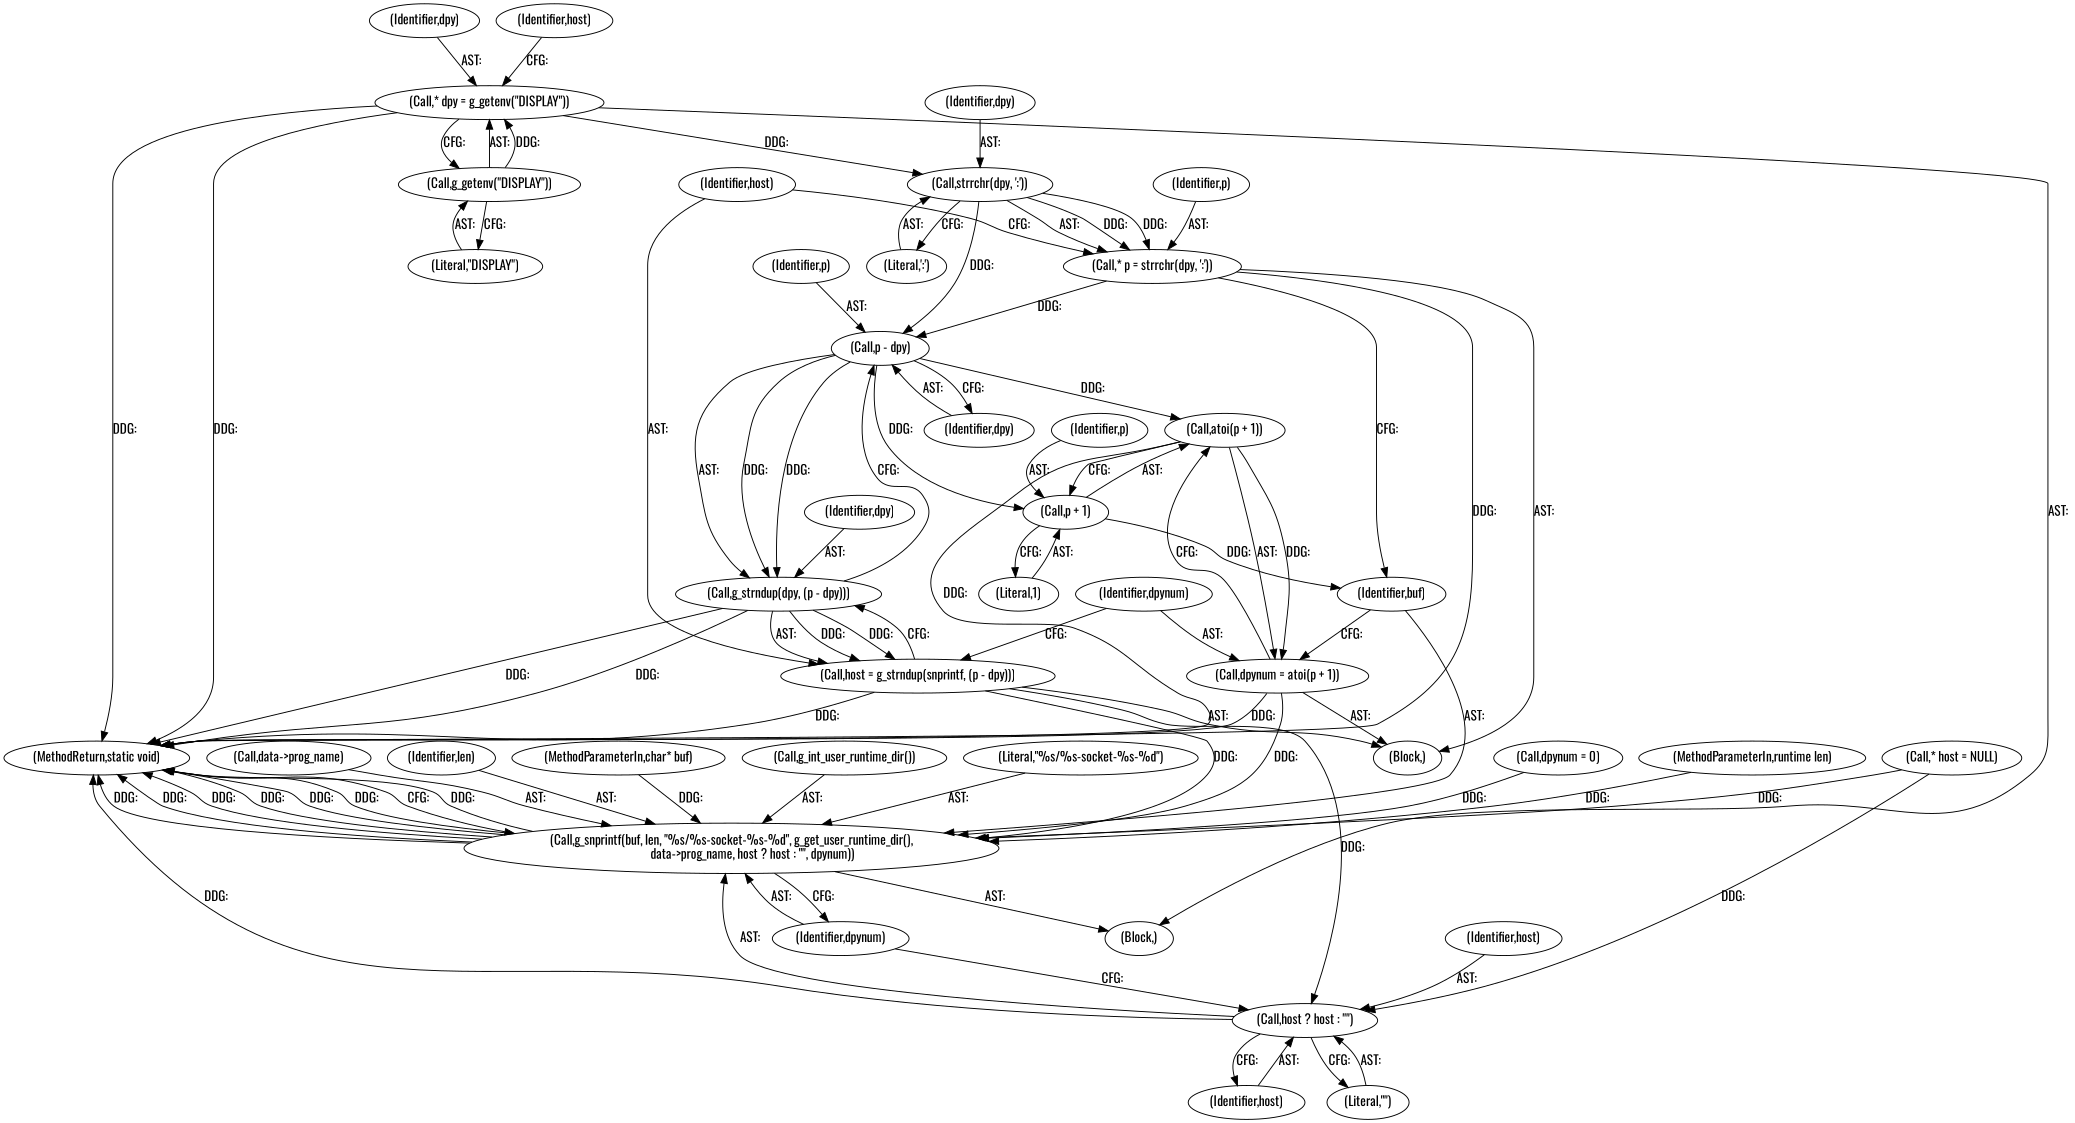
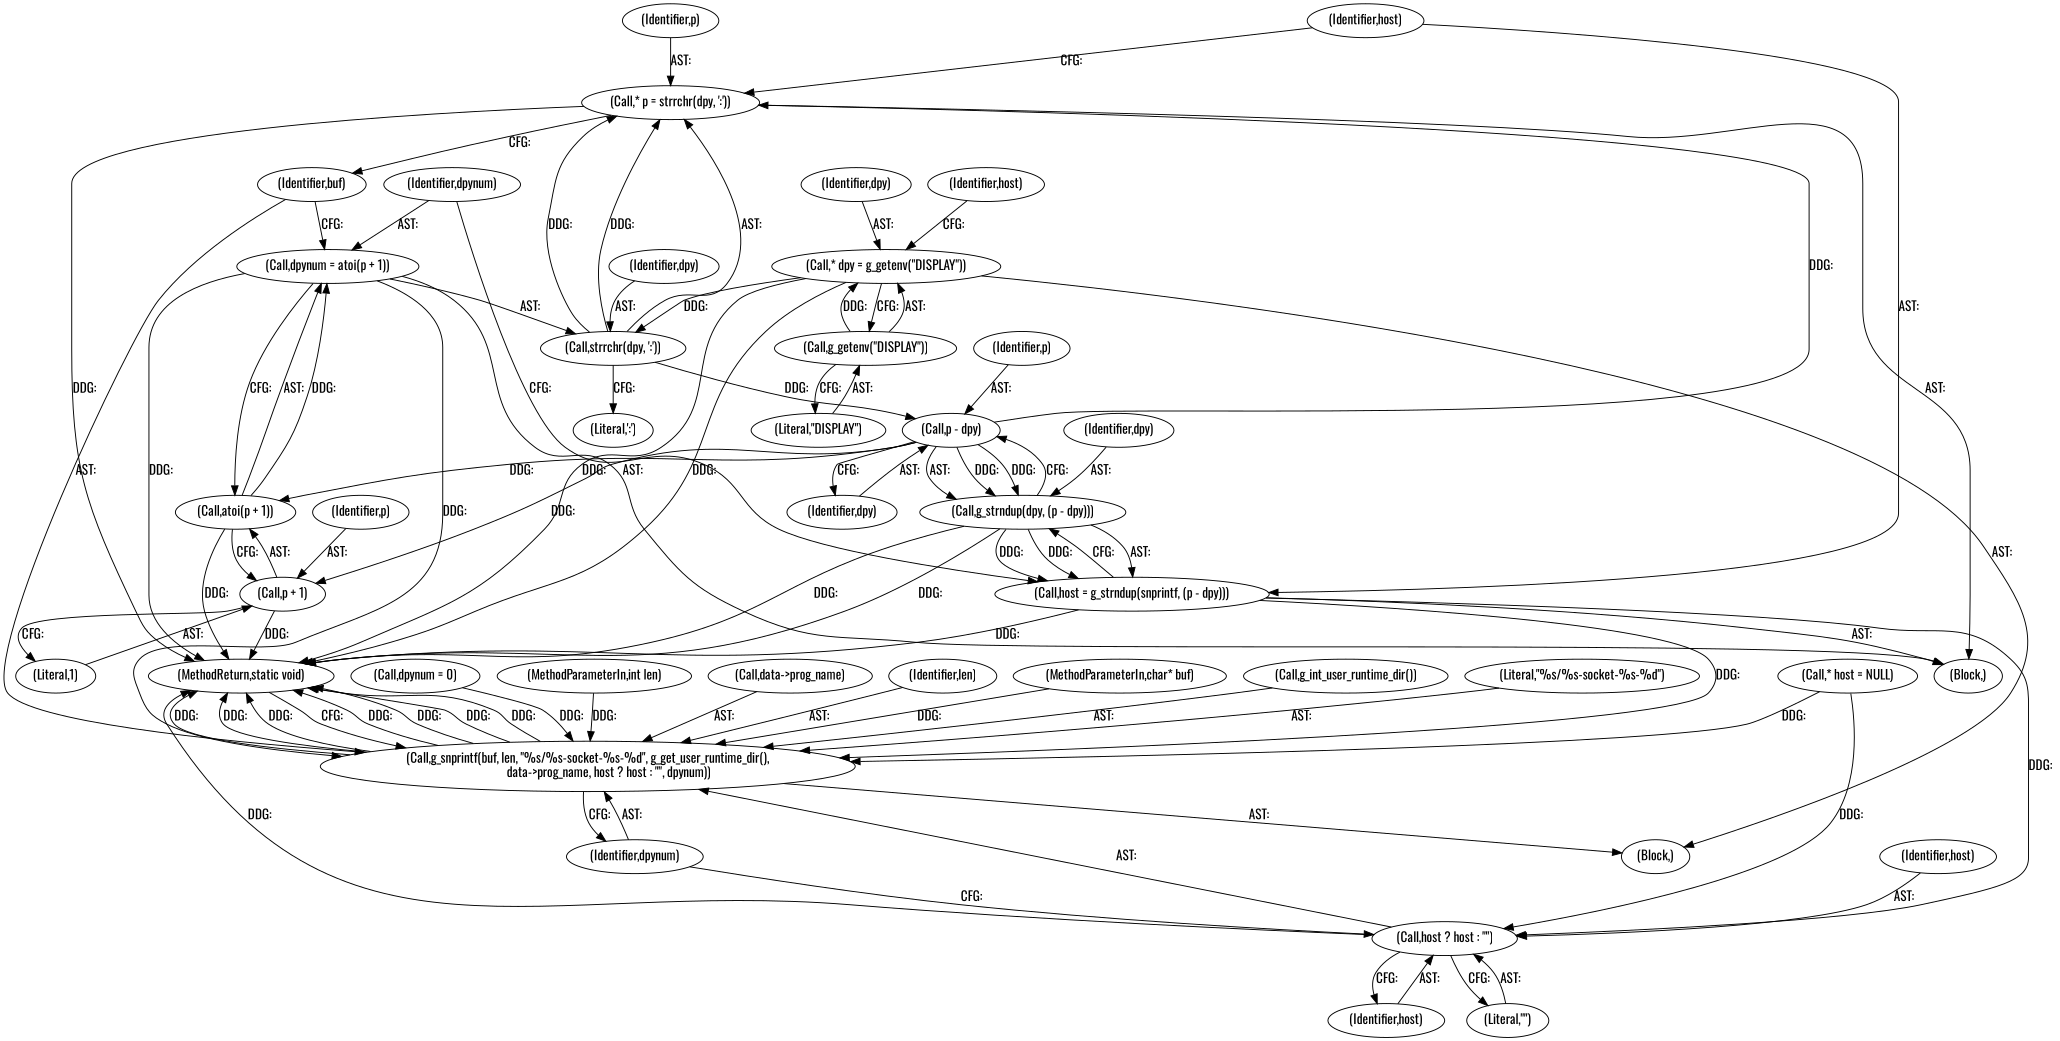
  digraph {
    fontname=Oswald
    node [fontname=Oswald]
    edge [fontname=Oswald]
    n1 [label="(Call,* p = strrchr(dpy, ':'))"]
    n2 [label="(Call,p - dpy)"]
    n3 [label="(MethodReturn,static void)"]
    n4 [label="(Block,)"]
    n5 [label="(Identifier,buf)"]
    n6 [label="(Call,strrchr(dpy, ':'))"]
    n7 [label="(Literal,':')"]
    n8 [label="(Call,g_strndup(dpy, (p - dpy)))"]
    n9 [label="(Call,atoi(p + 1))"]
    n10 [label="(Call,p + 1)"]
    n11 [label="(Identifier,dpy)"]
    n12 [label="(Call,g_snprintf(buf, len, \"%s/%s-socket-%s-%d\", g_get_user_runtime_dir(),\n               data->prog_name, host ? host : \"\", dpynum))"]
    n13 [label="(Call,* dpy = g_getenv(\"DISPLAY\"))"]
    n14 [label="(Call,g_getenv(\"DISPLAY\"))"]
    n15 [label="(Block,)"]
    n16 [label="(Literal,\"DISPLAY\")"]
    n17 [label="(Call,host = g_strndup(snprintf, (p - dpy)))"]
    n18 [label="(Call,dpynum = atoi(p + 1))"]
    n19 [label="(Literal,1)"]
    n20 [label="(Call,host ? host : \"\")"]
    n21 [label="(Identifier,dpynum)"]
    n22 [label="(Identifier,host)"]
    n23 [label="(Literal,\"\")"]
    n24 [label="(Identifier,p)"]
    n25 [label="(Call,dpynum = 0)"]
    n26 [label="(Identifier,host)"]
    n27 [label="(Identifier,p)"]
-   n28 [label="(MethodParameterIn,runtime len)"]
+   n28 [label="(MethodParameterIn,int len)"]
    n29 [label="(Call,data->prog_name)"]
    n30 [label="(Call,* host = NULL)"]
    n31 [label="(Identifier,dpy)"]
    n32 [label="(Identifier,dpynum)"]
    n33 [label="(Identifier,dpy)"]
    n34 [label="(Identifier,dpy)"]
    n35 [label="(Identifier,host)"]
    n36 [label="(Identifier,len)"]
    n37 [label="(MethodParameterIn,char* buf)"]
    n38 [label="(Identifier,host)"]
    n39 [label="(Call,g_int_user_runtime_dir())"]
    n40 [label="(Identifier,p)"]
    n41 [label="(Literal,\"%s/%s-socket-%s-%d\")"]
-   n1 -> n2 [label="DDG: "]
+   n2 -> n1 [label="DDG: "]
    n1 -> n3 [label="DDG: "]
    n1 -> n4 [label="AST: "]
    n1 -> n5 [label="CFG: "]
    n2 -> n8 [label="AST: "]
    n2 -> n8 [label="DDG: "]
    n2 -> n8 [label="DDG: "]
    n2 -> n9 [label="DDG: "]
    n2 -> n10 [label="DDG: "]
    n2 -> n11 [label="CFG: "]
    n3 -> n12 [label="CFG: "]
    n5 -> n12 [label="AST: "]
    n5 -> n18 [label="CFG: "]
    n6 -> n1 [label="AST: "]
    n6 -> n1 [label="DDG: "]
    n6 -> n1 [label="DDG: "]
    n6 -> n2 [label="DDG: "]
    n6 -> n7 [label="CFG: "]
-   n7 -> n6 [label="AST: "]
+   n18 -> n6 [label="AST: "]
    n8 -> n2 [label="CFG: "]
    n8 -> n3 [label="DDG: "]
    n8 -> n3 [label="DDG: "]
    n8 -> n17 [label="AST: "]
    n8 -> n17 [label="DDG: "]
    n8 -> n17 [label="DDG: "]
    n9 -> n3 [label="DDG: "]
    n9 -> n10 [label="CFG: "]
    n9 -> n18 [label="AST: "]
    n9 -> n18 [label="DDG: "]
-   n10 -> n5 [label="DDG: "]
+   n10 -> n3 [label="DDG: "]
    n10 -> n9 [label="AST: "]
    n10 -> n19 [label="CFG: "]
    n11 -> n2 [label="AST: "]
    n12 -> n3 [label="DDG: "]
    n12 -> n3 [label="DDG: "]
    n12 -> n3 [label="DDG: "]
    n12 -> n3 [label="DDG: "]
    n12 -> n3 [label="DDG: "]
    n12 -> n3 [label="DDG: "]
    n12 -> n3 [label="DDG: "]
    n12 -> n15 [label="AST: "]
    n12 -> n21 [label="CFG: "]
    n13 -> n3 [label="DDG: "]
    n13 -> n3 [label="DDG: "]
    n13 -> n6 [label="DDG: "]
    n13 -> n14 [label="CFG: "]
    n13 -> n15 [label="AST: "]
    n14 -> n13 [label="AST: "]
    n14 -> n13 [label="DDG: "]
    n14 -> n16 [label="CFG: "]
    n16 -> n14 [label="AST: "]
    n17 -> n3 [label="DDG: "]
    n17 -> n4 [label="AST: "]
    n17 -> n8 [label="CFG: "]
    n17 -> n12 [label="DDG: "]
    n17 -> n20 [label="DDG: "]
    n18 -> n3 [label="DDG: "]
    n18 -> n4 [label="AST: "]
    n18 -> n9 [label="CFG: "]
    n18 -> n12 [label="DDG: "]
    n19 -> n10 [label="AST: "]
    n20 -> n3 [label="DDG: "]
    n20 -> n12 [label="AST: "]
    n20 -> n22 [label="CFG: "]
    n20 -> n23 [label="CFG: "]
    n21 -> n12 [label="AST: "]
    n21 -> n20 [label="CFG: "]
    n22 -> n20 [label="AST: "]
    n23 -> n20 [label="AST: "]
    n24 -> n10 [label="AST: "]
    n25 -> n12 [label="DDG: "]
    n26 -> n20 [label="AST: "]
    n27 -> n2 [label="AST: "]
    n28 -> n12 [label="DDG: "]
    n29 -> n12 [label="AST: "]
    n30 -> n12 [label="DDG: "]
    n30 -> n20 [label="DDG: "]
    n31 -> n8 [label="AST: "]
    n32 -> n17 [label="CFG: "]
    n32 -> n18 [label="AST: "]
    n33 -> n6 [label="AST: "]
    n34 -> n13 [label="AST: "]
    n35 -> n1 [label="CFG: "]
    n35 -> n17 [label="AST: "]
    n36 -> n12 [label="AST: "]
    n37 -> n12 [label="DDG: "]
    n38 -> n13 [label="CFG: "]
    n39 -> n12 [label="AST: "]
    n40 -> n1 [label="AST: "]
    n41 -> n12 [label="AST: "]
  }
